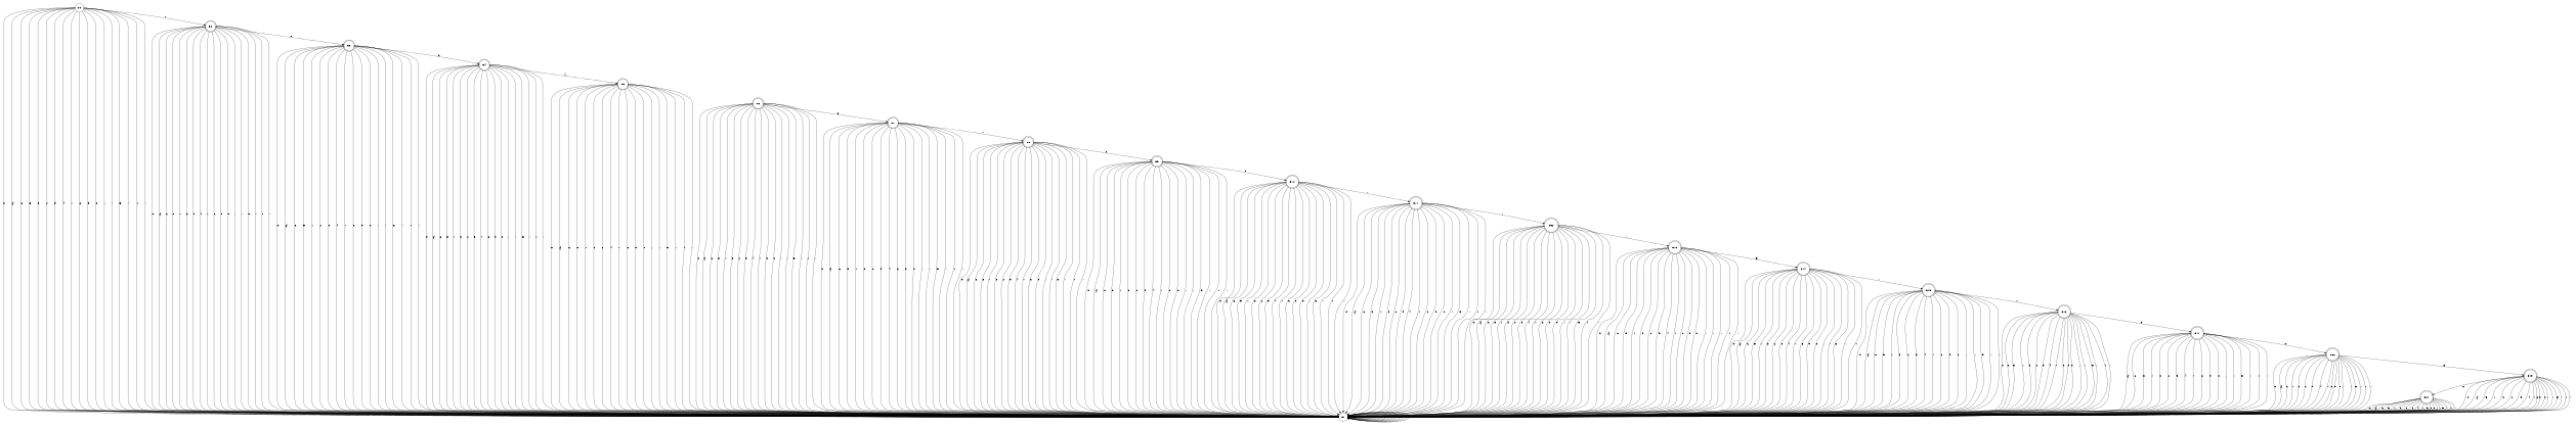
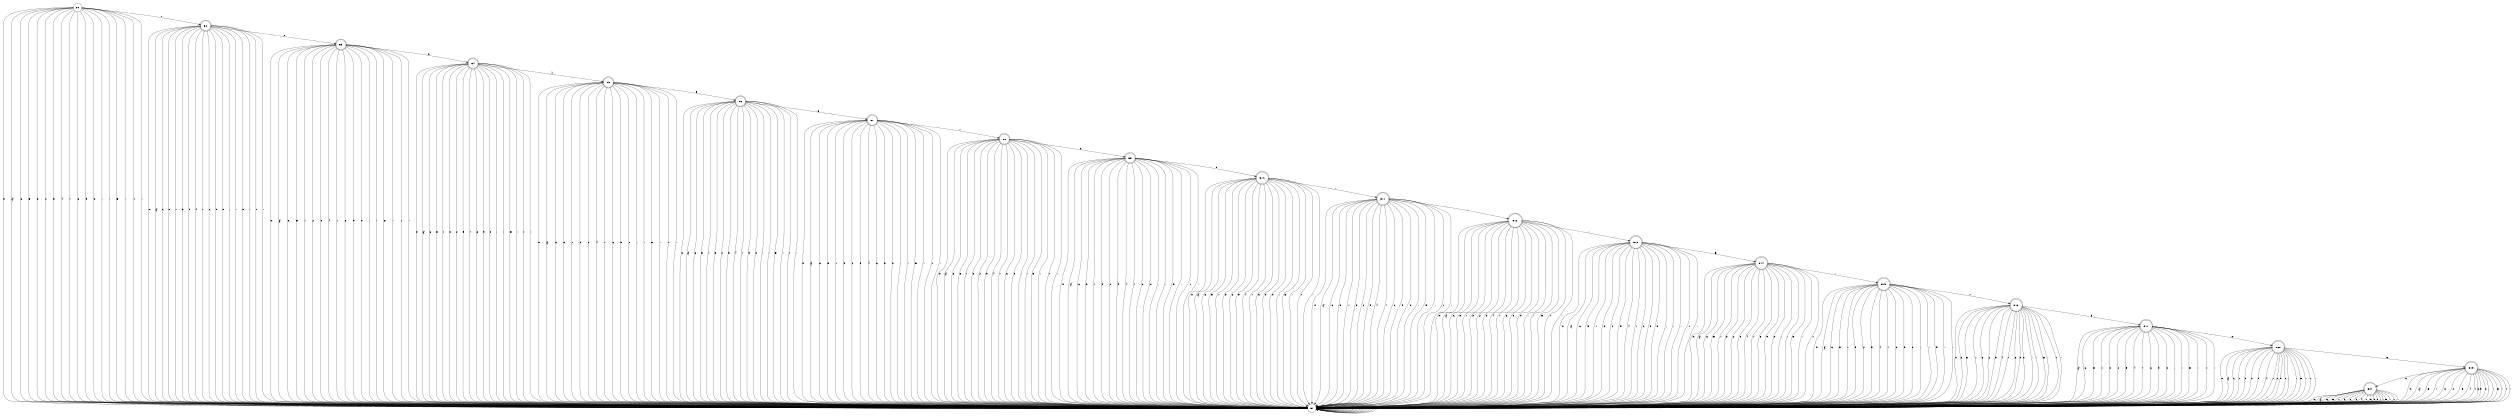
  digraph {
    node [shape=doublecircle]
    n1 [label=Q27]
    Q1 [shape=circle]
    Q17
    n4 [label=Q68]
    Q19
-   Q12 [label=Q52]
+   Q12
    Q13
    Q14
    Q9
    Q10
    Q11
    Q3
    Q4
    Q5
    Q0 [shape=circle]
    Q2
    Q15
    Q16
    Q8
    Q6
    Q7
    n1 -> Q1 [label=A]
    n1 -> Q1 [label="@"]
    n1 -> Q1 [label=C]
    n1 -> Q1 [label=B]
    n1 -> Q1 [label=1]
    n1 -> Q1 [label=3]
    n1 -> Q1 [label=2]
    n1 -> Q1 [label=5]
    n1 -> Q1 [label=4]
    n1 -> Q1 [label=7]
    n1 -> Q1 [label=6]
    n1 -> Q1 [label=9]
    n1 -> Q1 [label=8]
    n1 -> Q1 [label=";"]
    n1 -> Q1 [label=":"]
    n1 -> Q1 [label="="]
    n1 -> Q1 [label="<"]
    n1 -> Q1 [label="?"]
    n1 -> Q1 [label=">"]
    Q1 -> Q1 [label=A]
    Q1 -> Q1 [label="@"]
    Q1 -> Q1 [label=C]
    Q1 -> Q1 [label=B]
    Q1 -> Q1 [label=1]
    Q1 -> Q1 [label=3]
    Q1 -> Q1 [label=2]
    Q1 -> Q1 [label=5]
    Q1 -> Q1 [label=4]
    Q1 -> Q1 [label=7]
    Q1 -> Q1 [label=6]
    Q1 -> Q1 [label=9]
    Q1 -> Q1 [label=8]
    Q1 -> Q1 [label=";"]
    Q1 -> Q1 [label=":"]
    Q1 -> Q1 [label="="]
    Q1 -> Q1 [label="<"]
    Q1 -> Q1 [label="?"]
    Q1 -> Q1 [label=">"]
    Q17 -> Q1 [label="@"]
    Q17 -> Q1 [label=C]
    Q17 -> Q1 [label=B]
    Q17 -> Q1 [label=1]
    Q17 -> Q1 [label=3]
    Q17 -> Q1 [label=2]
    Q17 -> Q1 [label=5]
    Q17 -> Q1 [label=4]
    Q17 -> Q1 [label=7]
    Q17 -> Q1 [label=6]
    Q17 -> Q1 [label=9]
    Q17 -> Q1 [label=8]
    Q17 -> Q1 [label=";"]
    Q17 -> Q1 [label=":"]
    Q17 -> Q1 [label="="]
    Q17 -> Q1 [label="<"]
    Q17 -> Q1 [label="?"]
    Q17 -> Q1 [label=">"]
    Q17 -> n4 [label=A]
    n4 -> Q1 [label=A]
    n4 -> Q1 [label="@"]
    n4 -> Q1 [label=C]
    n4 -> Q1 [label=1]
    n4 -> Q1 [label=3]
    n4 -> Q1 [label=2]
    n4 -> Q1 [label=5]
    n4 -> Q1 [label=4]
    n4 -> Q1 [label=7]
    n4 -> Q1 [label=6]
    n4 -> Q1 [label=9]
    n4 -> Q1 [label=8]
    n4 -> Q1 [label=";"]
    n4 -> Q1 [label=":"]
    n4 -> Q1 [label="="]
    n4 -> Q1 [label="<"]
    n4 -> Q1 [label="?"]
    n4 -> Q1 [label=">"]
    n4 -> Q19 [label=B]
    Q19 -> n1 [label=C]
    Q19 -> Q1 [label=A]
    Q19 -> Q1 [label="@"]
    Q19 -> Q1 [label=B]
    Q19 -> Q1 [label=1]
    Q19 -> Q1 [label=3]
    Q19 -> Q1 [label=2]
    Q19 -> Q1 [label=5]
    Q19 -> Q1 [label=4]
    Q19 -> Q1 [label=7]
    Q19 -> Q1 [label=6]
    Q19 -> Q1 [label=9]
    Q19 -> Q1 [label=8]
    Q19 -> Q1 [label=";"]
    Q19 -> Q1 [label=":"]
    Q19 -> Q1 [label="="]
    Q19 -> Q1 [label="<"]
    Q19 -> Q1 [label="?"]
    Q19 -> Q1 [label=">"]
    Q12 -> Q1 [label=A]
    Q12 -> Q1 [label="@"]
    Q12 -> Q1 [label=C]
    Q12 -> Q1 [label=B]
    Q12 -> Q1 [label=1]
    Q12 -> Q1 [label=3]
    Q12 -> Q1 [label=2]
    Q12 -> Q1 [label=5]
    Q12 -> Q1 [label=4]
    Q12 -> Q1 [label=7]
    Q12 -> Q1 [label=6]
    Q12 -> Q1 [label=9]
    Q12 -> Q1 [label=8]
    Q12 -> Q1 [label=";"]
    Q12 -> Q1 [label=":"]
    Q12 -> Q1 [label="="]
    Q12 -> Q1 [label="?"]
    Q12 -> Q1 [label=">"]
    Q12 -> Q13 [label="<"]
    Q13 -> Q1 [label=A]
    Q13 -> Q1 [label="@"]
    Q13 -> Q1 [label=C]
    Q13 -> Q1 [label=B]
    Q13 -> Q1 [label=1]
    Q13 -> Q1 [label=3]
    Q13 -> Q1 [label=2]
    Q13 -> Q1 [label=5]
    Q13 -> Q1 [label=4]
    Q13 -> Q1 [label=7]
    Q13 -> Q1 [label=6]
    Q13 -> Q1 [label=9]
    Q13 -> Q1 [label=8]
    Q13 -> Q1 [label=";"]
    Q13 -> Q1 [label=":"]
    Q13 -> Q1 [label="<"]
    Q13 -> Q1 [label="?"]
    Q13 -> Q1 [label=">"]
    Q13 -> Q14 [label="="]
    Q14 -> Q1 [label=A]
    Q14 -> Q1 [label="@"]
    Q14 -> Q1 [label=C]
    Q14 -> Q1 [label=B]
    Q14 -> Q1 [label=1]
    Q14 -> Q1 [label=3]
    Q14 -> Q1 [label=2]
    Q14 -> Q1 [label=5]
    Q14 -> Q1 [label=4]
    Q14 -> Q1 [label=7]
    Q14 -> Q1 [label=6]
    Q14 -> Q1 [label=9]
    Q14 -> Q1 [label=8]
    Q14 -> Q1 [label=";"]
    Q14 -> Q1 [label=":"]
    Q14 -> Q1 [label="="]
    Q14 -> Q1 [label="<"]
    Q14 -> Q1 [label="?"]
    Q14 -> Q15 [label=">"]
    Q9 -> Q1 [label=A]
    Q9 -> Q1 [label="@"]
    Q9 -> Q1 [label=C]
    Q9 -> Q1 [label=B]
    Q9 -> Q1 [label=1]
    Q9 -> Q1 [label=3]
    Q9 -> Q1 [label=2]
    Q9 -> Q1 [label=5]
    Q9 -> Q1 [label=4]
    Q9 -> Q1 [label=7]
    Q9 -> Q1 [label=6]
    Q9 -> Q1 [label=8]
    Q9 -> Q1 [label=";"]
    Q9 -> Q1 [label=":"]
    Q9 -> Q1 [label="="]
    Q9 -> Q1 [label="<"]
    Q9 -> Q1 [label="?"]
    Q9 -> Q1 [label=">"]
    Q9 -> Q10 [label=9]
    Q10 -> Q1 [label=A]
    Q10 -> Q1 [label="@"]
    Q10 -> Q1 [label=C]
    Q10 -> Q1 [label=B]
    Q10 -> Q1 [label=1]
    Q10 -> Q1 [label=3]
    Q10 -> Q1 [label=2]
    Q10 -> Q1 [label=5]
    Q10 -> Q1 [label=4]
    Q10 -> Q1 [label=7]
    Q10 -> Q1 [label=6]
    Q10 -> Q1 [label=9]
    Q10 -> Q1 [label=8]
    Q10 -> Q1 [label=";"]
    Q10 -> Q1 [label="="]
    Q10 -> Q1 [label="<"]
    Q10 -> Q1 [label="?"]
    Q10 -> Q1 [label=">"]
    Q10 -> Q11 [label=":"]
    Q11 -> Q1 [label=A]
    Q11 -> Q1 [label="@"]
    Q11 -> Q1 [label=C]
    Q11 -> Q1 [label=B]
    Q11 -> Q1 [label=1]
    Q11 -> Q1 [label=3]
    Q11 -> Q1 [label=2]
    Q11 -> Q1 [label=5]
    Q11 -> Q1 [label=4]
    Q11 -> Q1 [label=7]
    Q11 -> Q1 [label=6]
    Q11 -> Q1 [label=9]
    Q11 -> Q1 [label=8]
    Q11 -> Q1 [label=":"]
    Q11 -> Q1 [label="="]
    Q11 -> Q1 [label="<"]
    Q11 -> Q1 [label="?"]
    Q11 -> Q1 [label=">"]
    Q11 -> Q12 [label=";"]
    Q3 -> Q1 [label=A]
    Q3 -> Q1 [label="@"]
    Q3 -> Q1 [label=C]
    Q3 -> Q1 [label=B]
    Q3 -> Q1 [label=1]
    Q3 -> Q1 [label=2]
    Q3 -> Q1 [label=5]
    Q3 -> Q1 [label=4]
    Q3 -> Q1 [label=7]
    Q3 -> Q1 [label=6]
    Q3 -> Q1 [label=9]
    Q3 -> Q1 [label=8]
    Q3 -> Q1 [label=";"]
    Q3 -> Q1 [label=":"]
    Q3 -> Q1 [label="="]
    Q3 -> Q1 [label="<"]
    Q3 -> Q1 [label="?"]
    Q3 -> Q1 [label=">"]
    Q3 -> Q4 [label=3]
    Q4 -> Q1 [label=A]
    Q4 -> Q1 [label="@"]
    Q4 -> Q1 [label=C]
    Q4 -> Q1 [label=B]
    Q4 -> Q1 [label=1]
    Q4 -> Q1 [label=3]
    Q4 -> Q1 [label=2]
    Q4 -> Q1 [label=5]
    Q4 -> Q1 [label=7]
    Q4 -> Q1 [label=6]
    Q4 -> Q1 [label=9]
    Q4 -> Q1 [label=8]
    Q4 -> Q1 [label=";"]
    Q4 -> Q1 [label=":"]
    Q4 -> Q1 [label="="]
    Q4 -> Q1 [label="<"]
    Q4 -> Q1 [label="?"]
    Q4 -> Q1 [label=">"]
    Q4 -> Q5 [label=4]
    Q5 -> Q1 [label=A]
    Q5 -> Q1 [label="@"]
    Q5 -> Q1 [label=C]
    Q5 -> Q1 [label=B]
    Q5 -> Q1 [label=1]
    Q5 -> Q1 [label=3]
    Q5 -> Q1 [label=2]
    Q5 -> Q1 [label=4]
    Q5 -> Q1 [label=7]
    Q5 -> Q1 [label=6]
    Q5 -> Q1 [label=9]
    Q5 -> Q1 [label=8]
    Q5 -> Q1 [label=";"]
    Q5 -> Q1 [label=":"]
    Q5 -> Q1 [label="="]
    Q5 -> Q1 [label="<"]
    Q5 -> Q1 [label="?"]
    Q5 -> Q1 [label=">"]
+   Q5 -> Q6 [label=5]
    Q0 -> Q1 [label=A]
    Q0 -> Q1 [label="@"]
    Q0 -> Q1 [label=C]
    Q0 -> Q1 [label=B]
    Q0 -> Q1 [label=3]
    Q0 -> Q1 [label=2]
    Q0 -> Q1 [label=5]
    Q0 -> Q1 [label=4]
    Q0 -> Q1 [label=7]
    Q0 -> Q1 [label=6]
    Q0 -> Q1 [label=9]
    Q0 -> Q1 [label=8]
    Q0 -> Q1 [label=";"]
    Q0 -> Q1 [label=":"]
    Q0 -> Q1 [label="="]
    Q0 -> Q1 [label="<"]
    Q0 -> Q1 [label="?"]
    Q0 -> Q1 [label=">"]
    Q0 -> Q2 [label=1]
    Q2 -> Q1 [label=A]
    Q2 -> Q1 [label="@"]
    Q2 -> Q1 [label=C]
    Q2 -> Q1 [label=B]
    Q2 -> Q1 [label=1]
    Q2 -> Q1 [label=3]
    Q2 -> Q1 [label=5]
    Q2 -> Q1 [label=4]
    Q2 -> Q1 [label=7]
    Q2 -> Q1 [label=6]
    Q2 -> Q1 [label=9]
    Q2 -> Q1 [label=8]
    Q2 -> Q1 [label=";"]
    Q2 -> Q1 [label=":"]
    Q2 -> Q1 [label="="]
    Q2 -> Q1 [label="<"]
    Q2 -> Q1 [label="?"]
    Q2 -> Q1 [label=">"]
    Q2 -> Q3 [label=2]
    Q15 -> Q1 [label=A]
    Q15 -> Q1 [label="@"]
    Q15 -> Q1 [label=C]
    Q15 -> Q1 [label=B]
    Q15 -> Q1 [label=1]
    Q15 -> Q1 [label=3]
    Q15 -> Q1 [label=2]
    Q15 -> Q1 [label=5]
    Q15 -> Q1 [label=4]
    Q15 -> Q1 [label=7]
    Q15 -> Q1 [label=6]
    Q15 -> Q1 [label=9]
    Q15 -> Q1 [label=8]
    Q15 -> Q1 [label=";"]
    Q15 -> Q1 [label=":"]
    Q15 -> Q1 [label="="]
    Q15 -> Q1 [label="<"]
    Q15 -> Q1 [label=">"]
    Q15 -> Q16 [label="?"]
    Q16 -> Q1 [label=A]
    Q16 -> Q1 [label=C]
    Q16 -> Q1 [label=B]
    Q16 -> Q1 [label=1]
    Q16 -> Q1 [label=3]
    Q16 -> Q1 [label=2]
    Q16 -> Q1 [label=5]
    Q16 -> Q1 [label=4]
    Q16 -> Q1 [label=7]
    Q16 -> Q1 [label=6]
    Q16 -> Q1 [label=9]
    Q16 -> Q1 [label=8]
    Q16 -> Q1 [label=";"]
    Q16 -> Q1 [label=":"]
    Q16 -> Q1 [label="="]
    Q16 -> Q1 [label="<"]
    Q16 -> Q1 [label="?"]
    Q16 -> Q1 [label=">"]
    Q16 -> Q17 [label=3]
    Q8 -> Q1 [label=A]
    Q8 -> Q1 [label="@"]
    Q8 -> Q1 [label=C]
    Q8 -> Q1 [label=B]
    Q8 -> Q1 [label=1]
    Q8 -> Q1 [label=3]
    Q8 -> Q1 [label=2]
    Q8 -> Q1 [label=5]
    Q8 -> Q1 [label=4]
    Q8 -> Q1 [label=7]
    Q8 -> Q1 [label=6]
    Q8 -> Q1 [label=9]
    Q8 -> Q1 [label=";"]
    Q8 -> Q1 [label=":"]
    Q8 -> Q1 [label="="]
    Q8 -> Q1 [label="<"]
    Q8 -> Q1 [label="?"]
    Q8 -> Q1 [label=">"]
    Q8 -> Q9 [label=8]
    Q6 -> Q1 [label=A]
    Q6 -> Q1 [label="@"]
    Q6 -> Q1 [label=C]
    Q6 -> Q1 [label=B]
    Q6 -> Q1 [label=1]
    Q6 -> Q1 [label=3]
    Q6 -> Q1 [label=2]
    Q6 -> Q1 [label=5]
    Q6 -> Q1 [label=4]
    Q6 -> Q1 [label=7]
    Q6 -> Q1 [label=9]
    Q6 -> Q1 [label=8]
    Q6 -> Q1 [label=";"]
    Q6 -> Q1 [label=":"]
    Q6 -> Q1 [label="="]
    Q6 -> Q1 [label="<"]
    Q6 -> Q1 [label="?"]
    Q6 -> Q1 [label=">"]
    Q6 -> Q7 [label=6]
    Q7 -> Q1 [label=A]
    Q7 -> Q1 [label="@"]
    Q7 -> Q1 [label=C]
    Q7 -> Q1 [label=B]
    Q7 -> Q1 [label=1]
    Q7 -> Q1 [label=3]
    Q7 -> Q1 [label=2]
    Q7 -> Q1 [label=5]
    Q7 -> Q1 [label=4]
    Q7 -> Q1 [label=6]
    Q7 -> Q1 [label=9]
    Q7 -> Q1 [label=8]
    Q7 -> Q1 [label=";"]
    Q7 -> Q1 [label=":"]
    Q7 -> Q1 [label="="]
    Q7 -> Q1 [label="<"]
    Q7 -> Q1 [label="?"]
    Q7 -> Q1 [label=">"]
    Q7 -> Q8 [label=7]
  }
